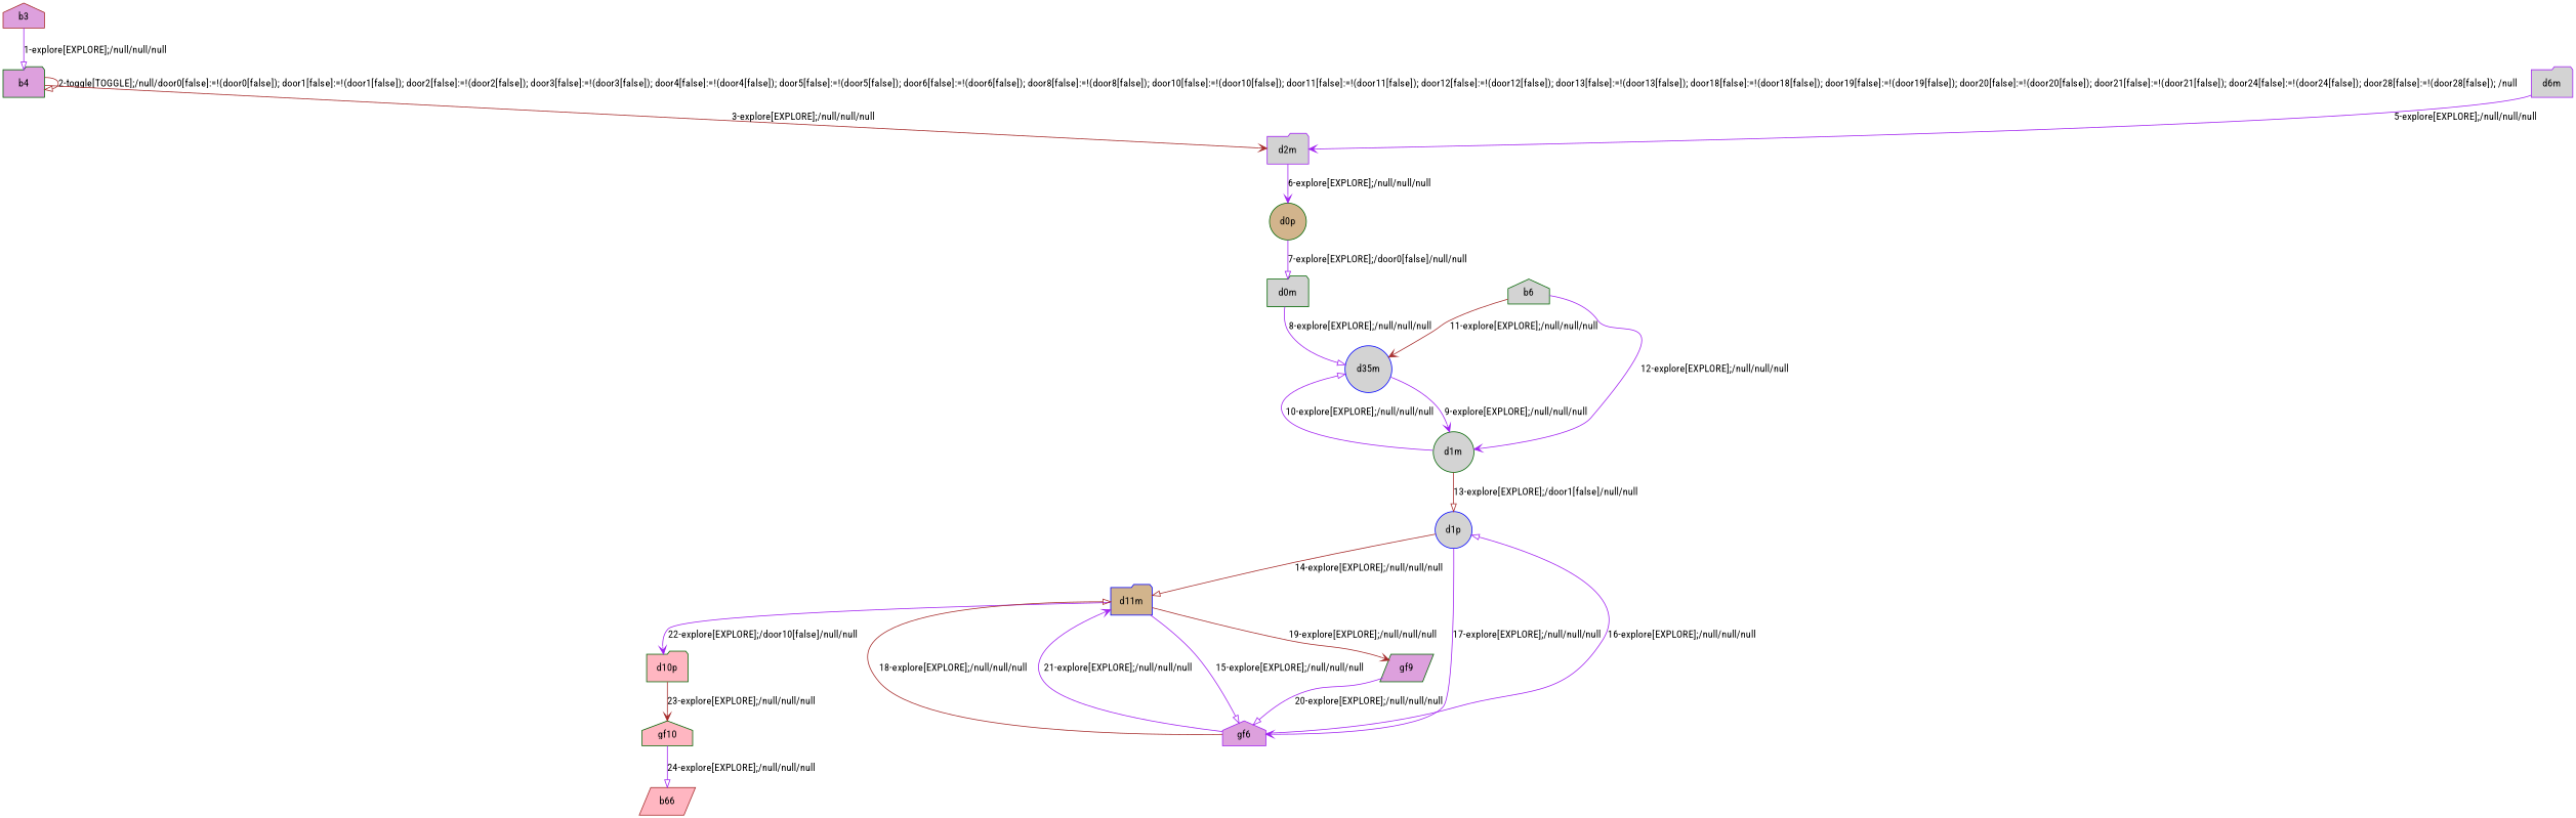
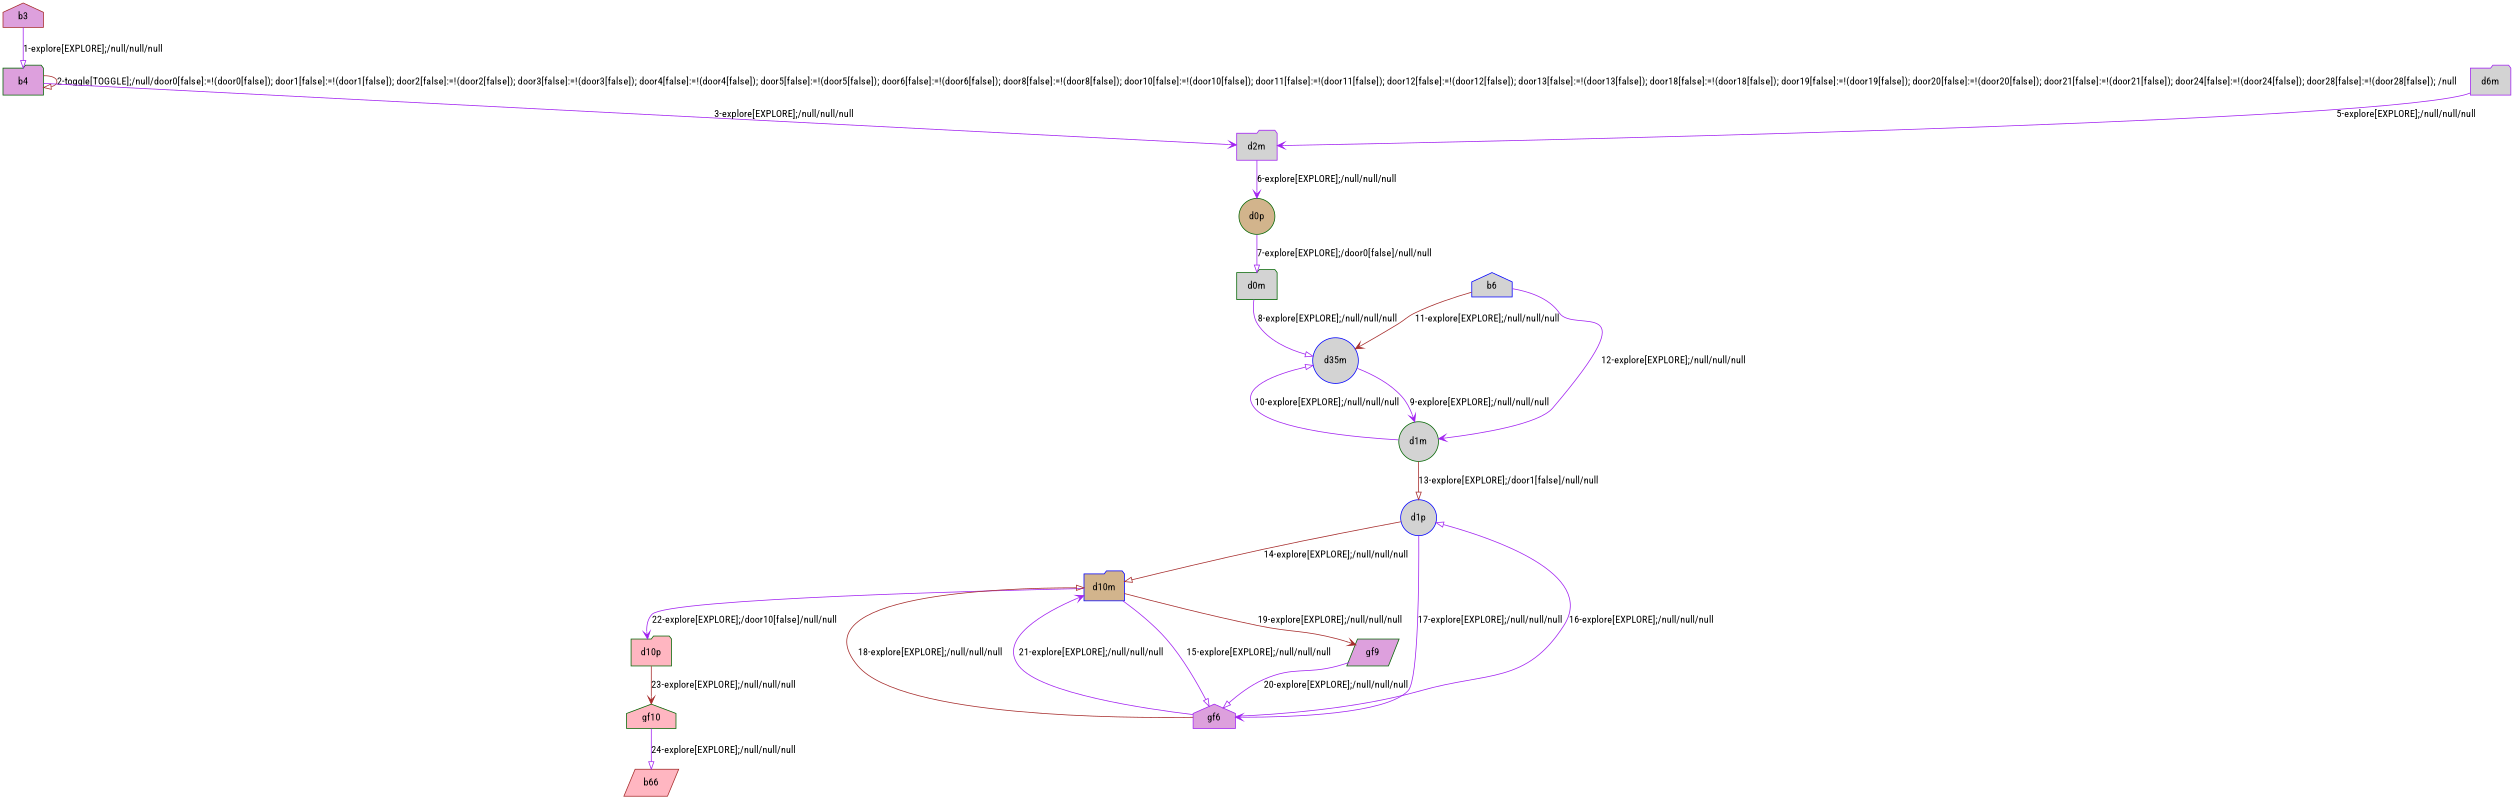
  digraph {
    fontname="Roboto Condensed"
    node [color=darkgreen fillcolor=lightgrey fontname="Roboto Condensed" shape=folder style=filled]
    edge [arrowhead=onormal color=purple fontname="Roboto Condensed"]
    b3 [color=brown fillcolor=plum shape=house]
    b4 [fillcolor=plum]
    d2m [color=purple]
    d0p [fillcolor=tan shape=circle]
    d6m [color=purple]
    d0m
    d35m [color=blue shape=circle]
    d1m [shape=circle]
    d1p [color=blue shape=circle]
-   b6 [shape=house]
-   d10m [color=blue fillcolor=tan label=d11m]
+   b6 [color=blue shape=house]
+   d10m [color=blue fillcolor=tan]
    gf6 [color=purple fillcolor=plum shape=house]
    gf9 [fillcolor=plum shape=parallelogram]
    d10p [fillcolor=lightpink]
    gf10 [fillcolor=lightpink shape=house]
    b66 [color=brown fillcolor=lightpink shape=parallelogram]
    b3 -> b4 [label="1-explore[EXPLORE];/null/null/null"]
    b4 -> b4 [color=brown label="2-toggle[TOGGLE];/null/door0[false]:=!(door0[false]); door1[false]:=!(door1[false]); door2[false]:=!(door2[false]); door3[false]:=!(door3[false]); door4[false]:=!(door4[false]); door5[false]:=!(door5[false]); door6[false]:=!(door6[false]); door8[false]:=!(door8[false]); door10[false]:=!(door10[false]); door11[false]:=!(door11[false]); door12[false]:=!(door12[false]); door13[false]:=!(door13[false]); door18[false]:=!(door18[false]); door19[false]:=!(door19[false]); door20[false]:=!(door20[false]); door21[false]:=!(door21[false]); door24[false]:=!(door24[false]); door28[false]:=!(door28[false]); /null"]
-   b4 -> d2m [arrowhead=vee color=brown label="3-explore[EXPLORE];/null/null/null"]
+   b4 -> d2m [arrowhead=vee label="3-explore[EXPLORE];/null/null/null"]
    d2m -> d0p [arrowhead=vee label="6-explore[EXPLORE];/null/null/null"]
    d0p -> d0m [label="7-explore[EXPLORE];/door0[false]/null/null"]
    d6m -> d2m [arrowhead=vee label="5-explore[EXPLORE];/null/null/null"]
    d0m -> d35m [label="8-explore[EXPLORE];/null/null/null"]
    d35m -> d1m [arrowhead=vee label="9-explore[EXPLORE];/null/null/null"]
    d1m -> d35m [label="10-explore[EXPLORE];/null/null/null"]
    d1m -> d1p [color=brown label="13-explore[EXPLORE];/door1[false]/null/null"]
    d1p -> d10m [color=brown label="14-explore[EXPLORE];/null/null/null"]
    d1p -> gf6 [arrowhead=vee label="17-explore[EXPLORE];/null/null/null"]
    b6 -> d35m [arrowhead=vee color=brown label="11-explore[EXPLORE];/null/null/null"]
    b6 -> d1m [arrowhead=vee label="12-explore[EXPLORE];/null/null/null"]
    d10m -> gf6 [label="15-explore[EXPLORE];/null/null/null"]
    d10m -> gf9 [arrowhead=vee color=brown label="19-explore[EXPLORE];/null/null/null"]
    d10m -> d10p [arrowhead=vee label="22-explore[EXPLORE];/door10[false]/null/null"]
    gf6 -> d1p [label="16-explore[EXPLORE];/null/null/null"]
    gf6 -> d10m [color=brown label="18-explore[EXPLORE];/null/null/null"]
    gf6 -> d10m [arrowhead=vee label="21-explore[EXPLORE];/null/null/null"]
    gf9 -> gf6 [label="20-explore[EXPLORE];/null/null/null"]
    d10p -> gf10 [arrowhead=vee color=brown label="23-explore[EXPLORE];/null/null/null"]
    gf10 -> b66 [label="24-explore[EXPLORE];/null/null/null"]
  }
